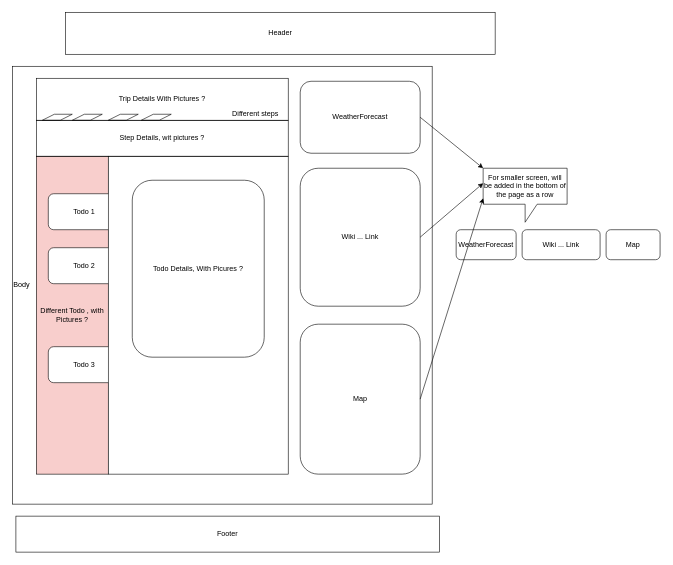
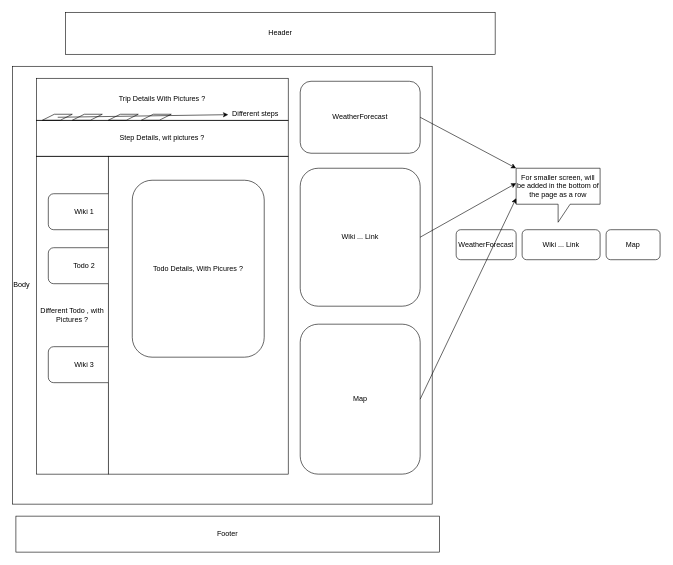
  <mxCell id="0" />
  <mxCell id="1" parent="0" />
  <mxCell id="2" value="Body" style="rounded=0;whiteSpace=wrap;html=1;fillColor=none;align=left;" vertex="1" parent="1"><mxGeometry x="20" y="110" width="700" height="730" as="geometry" /></mxCell>
  <mxCell id="3" value="Trip Details With Pictures ?" style="rounded=0;whiteSpace=wrap;html=1;" vertex="1" parent="1"><mxGeometry x="60" y="130" width="420" height="70" as="geometry" /></mxCell>
- <mxCell id="4" value="Different Todo , with Pictures ?" style="rounded=0;whiteSpace=wrap;html=1;fillColor=#f8cecc;" vertex="1" parent="1"><mxGeometry x="60" y="260" width="120" height="530" as="geometry" /></mxCell>
- <mxCell id="5" value="Todo 1" style="rounded=1;whiteSpace=wrap;html=1;" vertex="1" parent="1"><mxGeometry x="80" y="322.5" width="120" height="60" as="geometry" /></mxCell>
+ <mxCell id="4" value="Different Todo , with Pictures ?" style="rounded=0;whiteSpace=wrap;html=1;" vertex="1" parent="1"><mxGeometry x="60" y="260" width="120" height="530" as="geometry" /></mxCell>
+ <mxCell id="5" value="Wiki 1" style="rounded=1;whiteSpace=wrap;html=1;" vertex="1" parent="1"><mxGeometry x="80" y="322.5" width="120" height="60" as="geometry" /></mxCell>
  <mxCell id="6" value="Todo 2" style="rounded=1;whiteSpace=wrap;html=1;" vertex="1" parent="1"><mxGeometry x="80" y="412.5" width="120" height="60" as="geometry" /></mxCell>
- <mxCell id="7" value="Todo 3" style="rounded=1;whiteSpace=wrap;html=1;" vertex="1" parent="1"><mxGeometry x="80" y="577.5" width="120" height="60" as="geometry" /></mxCell>
+ <mxCell id="7" value="Wiki 3" style="rounded=1;whiteSpace=wrap;html=1;" vertex="1" parent="1"><mxGeometry x="80" y="577.5" width="120" height="60" as="geometry" /></mxCell>
  <mxCell id="8" value="" style="rounded=0;whiteSpace=wrap;html=1;" vertex="1" parent="1"><mxGeometry x="180" y="260" width="300" height="530" as="geometry" /></mxCell>
  <mxCell id="9" value="Header" style="rounded=0;whiteSpace=wrap;html=1;" vertex="1" parent="1"><mxGeometry x="109" y="20" width="716" height="70" as="geometry" /></mxCell>
  <mxCell id="10" value="Footer" style="rounded=0;whiteSpace=wrap;html=1;labelBackgroundColor=none;fillColor=none;" vertex="1" parent="1"><mxGeometry x="26" y="860" width="706" height="60" as="geometry" /></mxCell>
  <mxCell id="11" value="Todo Details, With Picures ?" style="rounded=1;whiteSpace=wrap;html=1;labelBackgroundColor=none;fillColor=none;" vertex="1" parent="1"><mxGeometry x="220" y="300" width="220" height="295" as="geometry" /></mxCell>
  <mxCell id="12" value="WeatherForecast" style="rounded=1;whiteSpace=wrap;html=1;labelBackgroundColor=none;fillColor=none;" vertex="1" parent="1"><mxGeometry x="500" y="135" width="200" height="120" as="geometry" /></mxCell>
  <mxCell id="13" value="Step Details, wit pictures ?" style="rounded=0;whiteSpace=wrap;html=1;labelBackgroundColor=none;fillColor=none;" vertex="1" parent="1"><mxGeometry x="60" y="200" width="420" height="60" as="geometry" /></mxCell>
  <mxCell id="14" value="" style="shape=parallelogram;perimeter=parallelogramPerimeter;whiteSpace=wrap;html=1;fixedSize=1;labelBackgroundColor=none;fillColor=none;" vertex="1" parent="1"><mxGeometry x="70" y="190" width="50" height="10" as="geometry" /></mxCell>
  <mxCell id="15" value="" style="shape=parallelogram;perimeter=parallelogramPerimeter;whiteSpace=wrap;html=1;fixedSize=1;labelBackgroundColor=none;fillColor=none;" vertex="1" parent="1"><mxGeometry x="120" y="190" width="50" height="10" as="geometry" /></mxCell>
  <mxCell id="16" value="" style="shape=parallelogram;perimeter=parallelogramPerimeter;whiteSpace=wrap;html=1;fixedSize=1;labelBackgroundColor=none;fillColor=none;" vertex="1" parent="1"><mxGeometry x="180" y="190" width="50" height="10" as="geometry" /></mxCell>
  <mxCell id="17" value="" style="shape=parallelogram;perimeter=parallelogramPerimeter;whiteSpace=wrap;html=1;fixedSize=1;labelBackgroundColor=none;fillColor=none;" vertex="1" parent="1"><mxGeometry x="235" y="190" width="50" height="10" as="geometry" /></mxCell>
+ <mxCell id="18" value="" style="endArrow=classic;html=1;exitX=0.085;exitY=-0.083;exitDx=0;exitDy=0;exitPerimeter=0;" edge="1" parent="1" source="13" target="19"><mxGeometry width="50" height="50" relative="1" as="geometry"><mxPoint x="340" y="320" as="sourcePoint" /><mxPoint x="-10" y="110" as="targetPoint" /></mxGeometry></mxCell>
  <mxCell id="19" value="Different steps" style="text;html=1;align=center;verticalAlign=middle;resizable=0;points=[];autosize=1;strokeColor=none;fillColor=none;" vertex="1" parent="1"><mxGeometry x="380" y="180" width="90" height="20" as="geometry" /></mxCell>
  <mxCell id="20" value="Map" style="rounded=1;whiteSpace=wrap;html=1;labelBackgroundColor=none;fillColor=none;" vertex="1" parent="1"><mxGeometry x="500" y="540" width="200" height="250" as="geometry" /></mxCell>
  <mxCell id="21" value="Wiki ... Link" style="rounded=1;whiteSpace=wrap;html=1;labelBackgroundColor=none;fillColor=none;" vertex="1" parent="1"><mxGeometry x="500" y="280" width="200" height="230" as="geometry" /></mxCell>
- <mxCell id="22" value="For smaller screen, will be added in the bottom of the page as a row" style="shape=callout;whiteSpace=wrap;html=1;perimeter=calloutPerimeter;labelBackgroundColor=none;fillColor=none;" vertex="1" parent="1"><mxGeometry x="805" y="280" width="140" height="90" as="geometry" /></mxCell>
+ <mxCell id="22" value="For smaller screen, will be added in the bottom of the page as a row" style="shape=callout;whiteSpace=wrap;html=1;perimeter=calloutPerimeter;labelBackgroundColor=none;fillColor=none;" vertex="1" parent="1"><mxGeometry x="860" y="280" width="140" height="90" as="geometry" /></mxCell>
  <mxCell id="23" value="" style="endArrow=classic;html=1;exitX=1;exitY=0.5;exitDx=0;exitDy=0;entryX=0;entryY=0;entryDx=0;entryDy=50;entryPerimeter=0;" edge="1" parent="1" source="20" target="22"><mxGeometry width="50" height="50" relative="1" as="geometry"><mxPoint x="680" y="660" as="sourcePoint" /><mxPoint x="730" y="610" as="targetPoint" /></mxGeometry></mxCell>
  <mxCell id="24" value="" style="endArrow=classic;html=1;exitX=1;exitY=0.5;exitDx=0;exitDy=0;entryX=0;entryY=0;entryDx=0;entryDy=25;entryPerimeter=0;" edge="1" parent="1" source="21" target="22"><mxGeometry width="50" height="50" relative="1" as="geometry"><mxPoint x="620" y="480" as="sourcePoint" /><mxPoint x="670" y="430" as="targetPoint" /></mxGeometry></mxCell>
  <mxCell id="25" value="" style="endArrow=classic;html=1;exitX=1;exitY=0.5;exitDx=0;exitDy=0;entryX=0;entryY=0;entryDx=0;entryDy=0;entryPerimeter=0;" edge="1" parent="1" source="12" target="22"><mxGeometry width="50" height="50" relative="1" as="geometry"><mxPoint x="620" y="480" as="sourcePoint" /><mxPoint x="670" y="430" as="targetPoint" /></mxGeometry></mxCell>
  <mxCell id="26" value="WeatherForecast" style="rounded=1;whiteSpace=wrap;html=1;labelBackgroundColor=none;fillColor=none;" vertex="1" parent="1"><mxGeometry x="760" y="382.5" width="100" height="50" as="geometry" /></mxCell>
  <mxCell id="27" value="Wiki ... Link" style="rounded=1;whiteSpace=wrap;html=1;labelBackgroundColor=none;fillColor=none;" vertex="1" parent="1"><mxGeometry x="870" y="382.5" width="130" height="50" as="geometry" /></mxCell>
  <mxCell id="28" value="Map" style="rounded=1;whiteSpace=wrap;html=1;labelBackgroundColor=none;fillColor=none;" vertex="1" parent="1"><mxGeometry x="1010" y="382.5" width="90" height="50" as="geometry" /></mxCell>
